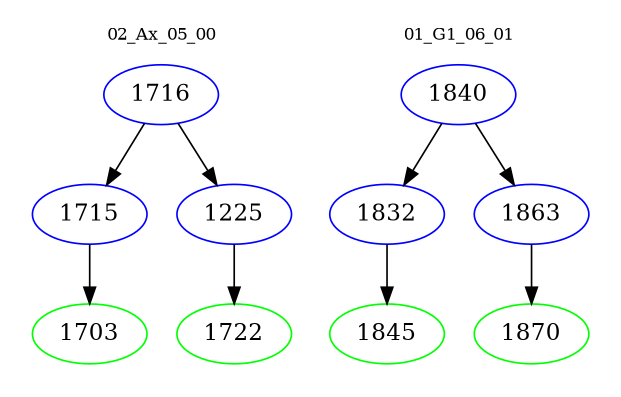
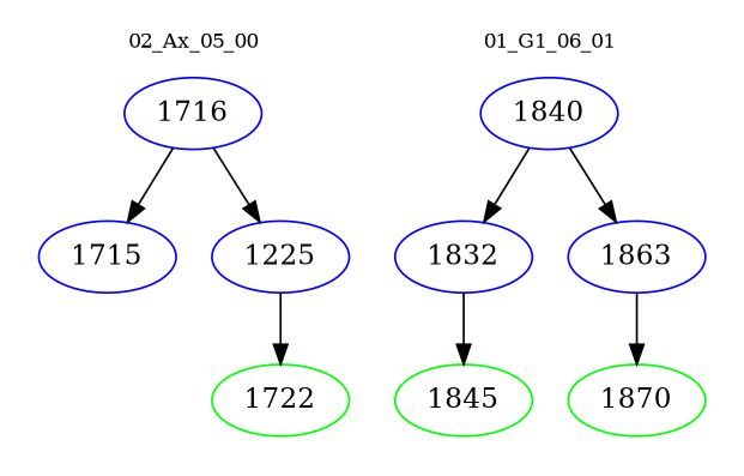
  digraph {
    node [color=blue]
    edge [color=black]
    n1 [label=1716]
    n2 [label=1715]
    n3 [label=1225]
-   n4 [color=green label=1703]
    n5 [color=green label=1722]
    n6 [label=1840]
    n7 [label=1832]
    n8 [label=1863]
    n9 [color=green label=1845]
    n10 [color=green label=1870]
    subgraph cluster_1 {
      color=white
      fontsize=10
      label="02_Ax_05_00"
      n1
      n2
      n3
-     n4
      n5
    }
    subgraph cluster_2 {
      color=white
      fontsize=10
      label="01_G1_06_01"
      n6
      n7
      n8
      n9
      n10
    }
    n1 -> n2
    n1 -> n3
-   n2 -> n4
    n3 -> n5
    n6 -> n7
    n6 -> n8
    n7 -> n9
    n8 -> n10
  }
